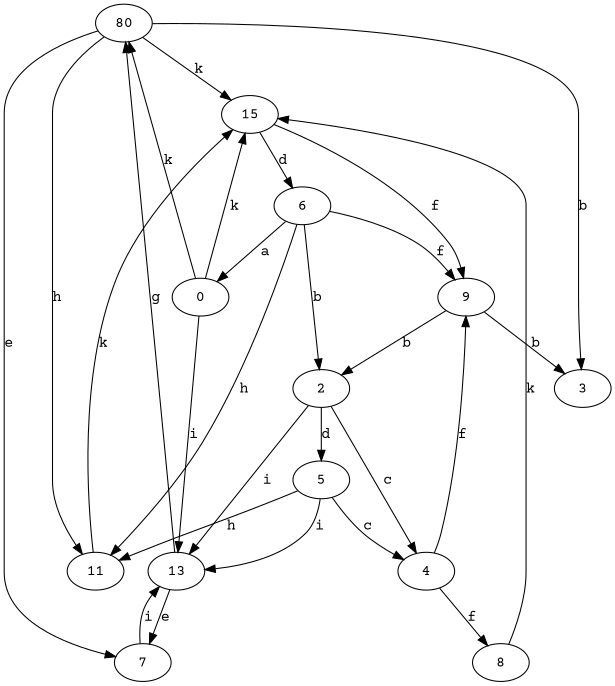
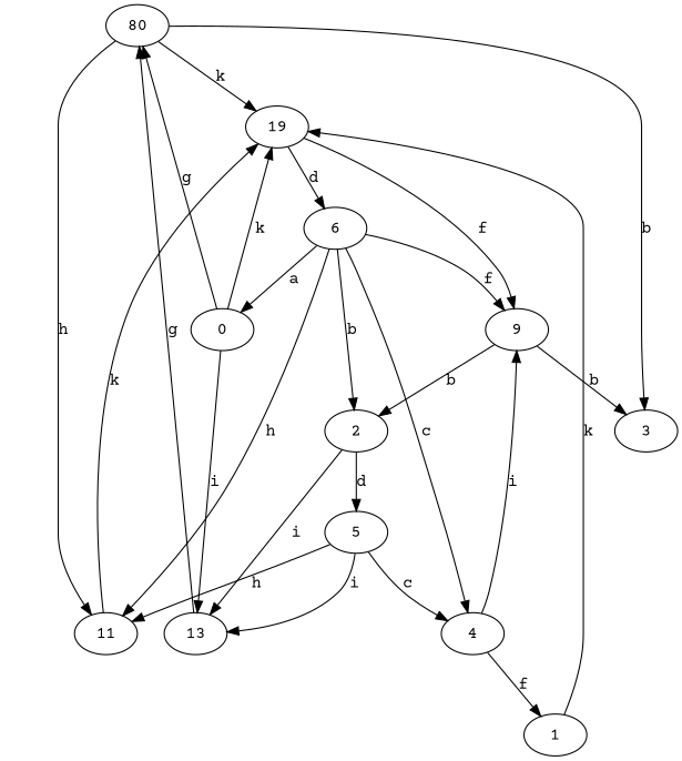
  strict digraph {
    fontname="Courier Prime"
    node [fontname="Courier Prime"]
    edge [fontname="Courier Prime"]
    n1 [label=80]
    0
    13
-   15
+   15 [label=19]
    11
-   7
    3
    9
    6
    2
    5
    4
-   8
+   8 [label=1]
    n1 -> 15 [label=k]
    n1 -> 11 [label=h]
-   n1 -> 7 [label=e]
    n1 -> 3 [label=b]
-   0 -> n1 [label=k]
+   0 -> n1 [label=g]
    0 -> 13 [label=i]
    0 -> 15 [label=k]
    13 -> n1 [label=g]
-   13 -> 7 [label=e]
    15 -> 9 [label=f]
    15 -> 6 [label=d]
    11 -> 15 [label=k]
-   7 -> 13 [label=i]
    9 -> 3 [label=b]
    9 -> 2 [label=b]
    6 -> 0 [label=a]
    6 -> 11 [label=h]
    6 -> 9 [label=f]
    6 -> 2 [label=b]
-   2 -> 4 [label=c]
+   6 -> 4 [label=c]
    2 -> 13 [label=i]
    2 -> 5 [label=d]
    5 -> 13 [label=i]
    5 -> 11 [label=h]
    5 -> 4 [label=c]
-   4 -> 9 [label=f]
+   4 -> 9 [label=i]
    4 -> 8 [label=f]
    8 -> 15 [label=k]
  }
